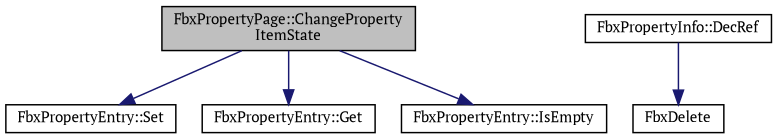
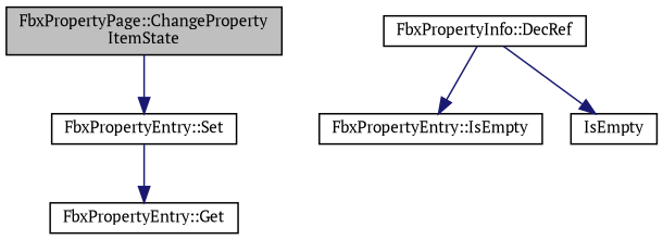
  digraph {
    fontname="PT Serif"
    rankdir=TB
    node [color=black fillcolor=white fontname="PT Serif" fontsize=10 shape=record style=filled]
    edge [color=midnightblue fontname="PT Serif" fontsize=10 labelfontname=Helvetica labelfontsize=10 style=solid]
    n1 [fillcolor=grey75 fontcolor=black height=0.2 label="FbxPropertyPage::ChangeProperty\lItemState" width=0.4]
    n2 [height=0.2 label="FbxPropertyEntry::Set" width=0.4]
    n3 [height=0.2 label="FbxPropertyEntry::Get" width=0.4]
    n4 [height=0.2 label="FbxPropertyEntry::IsEmpty" width=0.4]
    n5 [height=0.2 label="FbxPropertyInfo::DecRef" width=0.4]
-   n6 [height=0.2 label=FbxDelete width=0.4]
+   n6 [height=0.2 label=IsEmpty width=0.4]
    n1 -> n2
-   n1 -> n3
-   n1 -> n4
+   n2 -> n3
+   n5 -> n4
    n5 -> n6
  }
